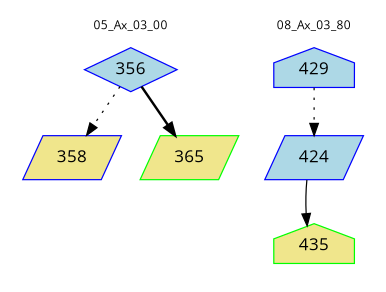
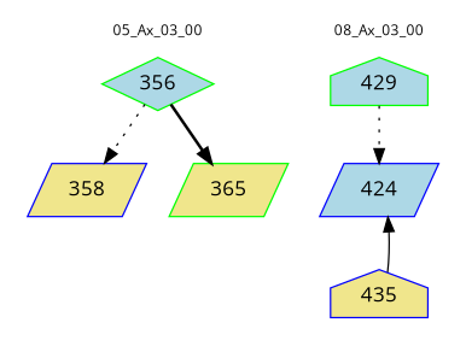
  digraph {
    fontname="Open Sans"
    node [color=blue fillcolor=lightblue fontname="Open Sans" shape=parallelogram style=filled]
    edge [color=black fontname="Open Sans" style=dotted]
-   n1 [label=356 shape=diamond]
+   n1 [color=green label=356 shape=diamond]
    n2 [fillcolor=khaki label=358]
    n3 [color=green fillcolor=khaki label=365]
    n4 [label=424]
-   n5 [label=429 shape=house]
-   n6 [color=green fillcolor=khaki label=435 shape=house]
+   n5 [color=green label=429 shape=house]
+   n6 [fillcolor=khaki label=435 shape=house]
    subgraph cluster_1 {
      color=white
      fontsize=10
      label="05_Ax_03_00"
      n1
      n2
      n3
    }
    subgraph cluster_2 {
      color=white
      fontsize=10
-     label="08_Ax_03_80"
+     label="08_Ax_03_00"
      n4
      n5
      n6
    }
    n1 -> n2
    n1 -> n3 [style=bold]
-   n4 -> n6 [style=solid]
+   n6 -> n4 [style=solid]
    n5 -> n4
  }
